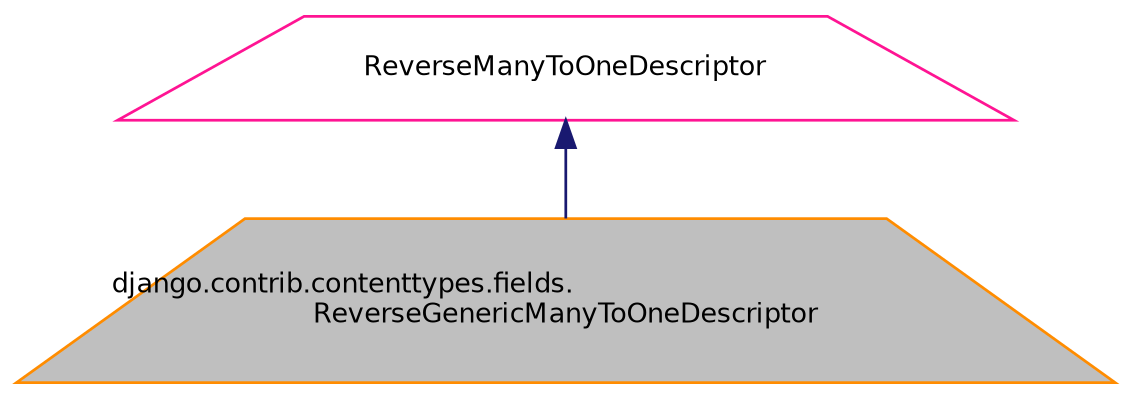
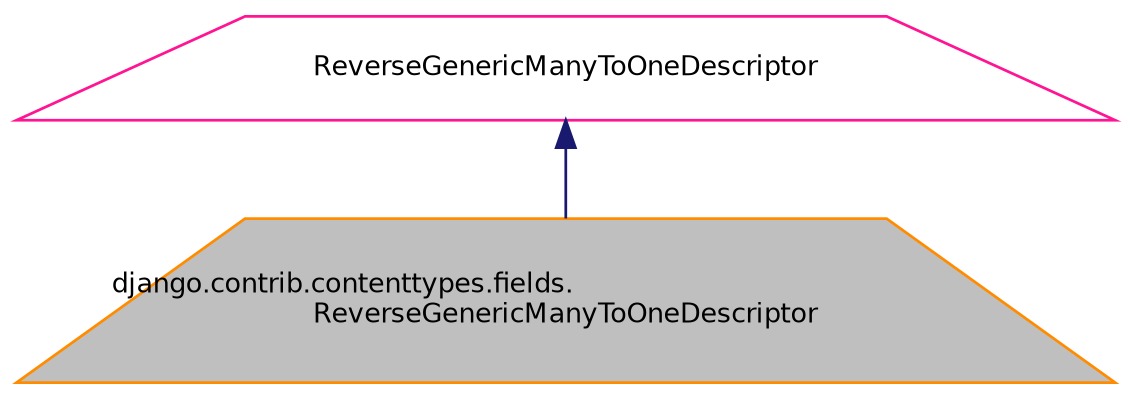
  digraph {
    node [fontname=Helvetica fontsize=10 shape=trapezium style=filled]
    n1 [color=darkorange fillcolor=grey75 fontcolor=black height=0.2 label="django.contrib.contenttypes.fields.\lReverseGenericManyToOneDescriptor" width=0.4]
-   n2 [color=deeppink fillcolor=white height=0.2 label=ReverseManyToOneDescriptor width=0.4]
+   n2 [color=deeppink fillcolor=white height=0.2 label=ReverseGenericManyToOneDescriptor width=0.4]
    n2 -> n1 [color=midnightblue dir=back fontname=Helvetica fontsize=10 labelfontname=Helvetica labelfontsize=10 style=solid]
  }
